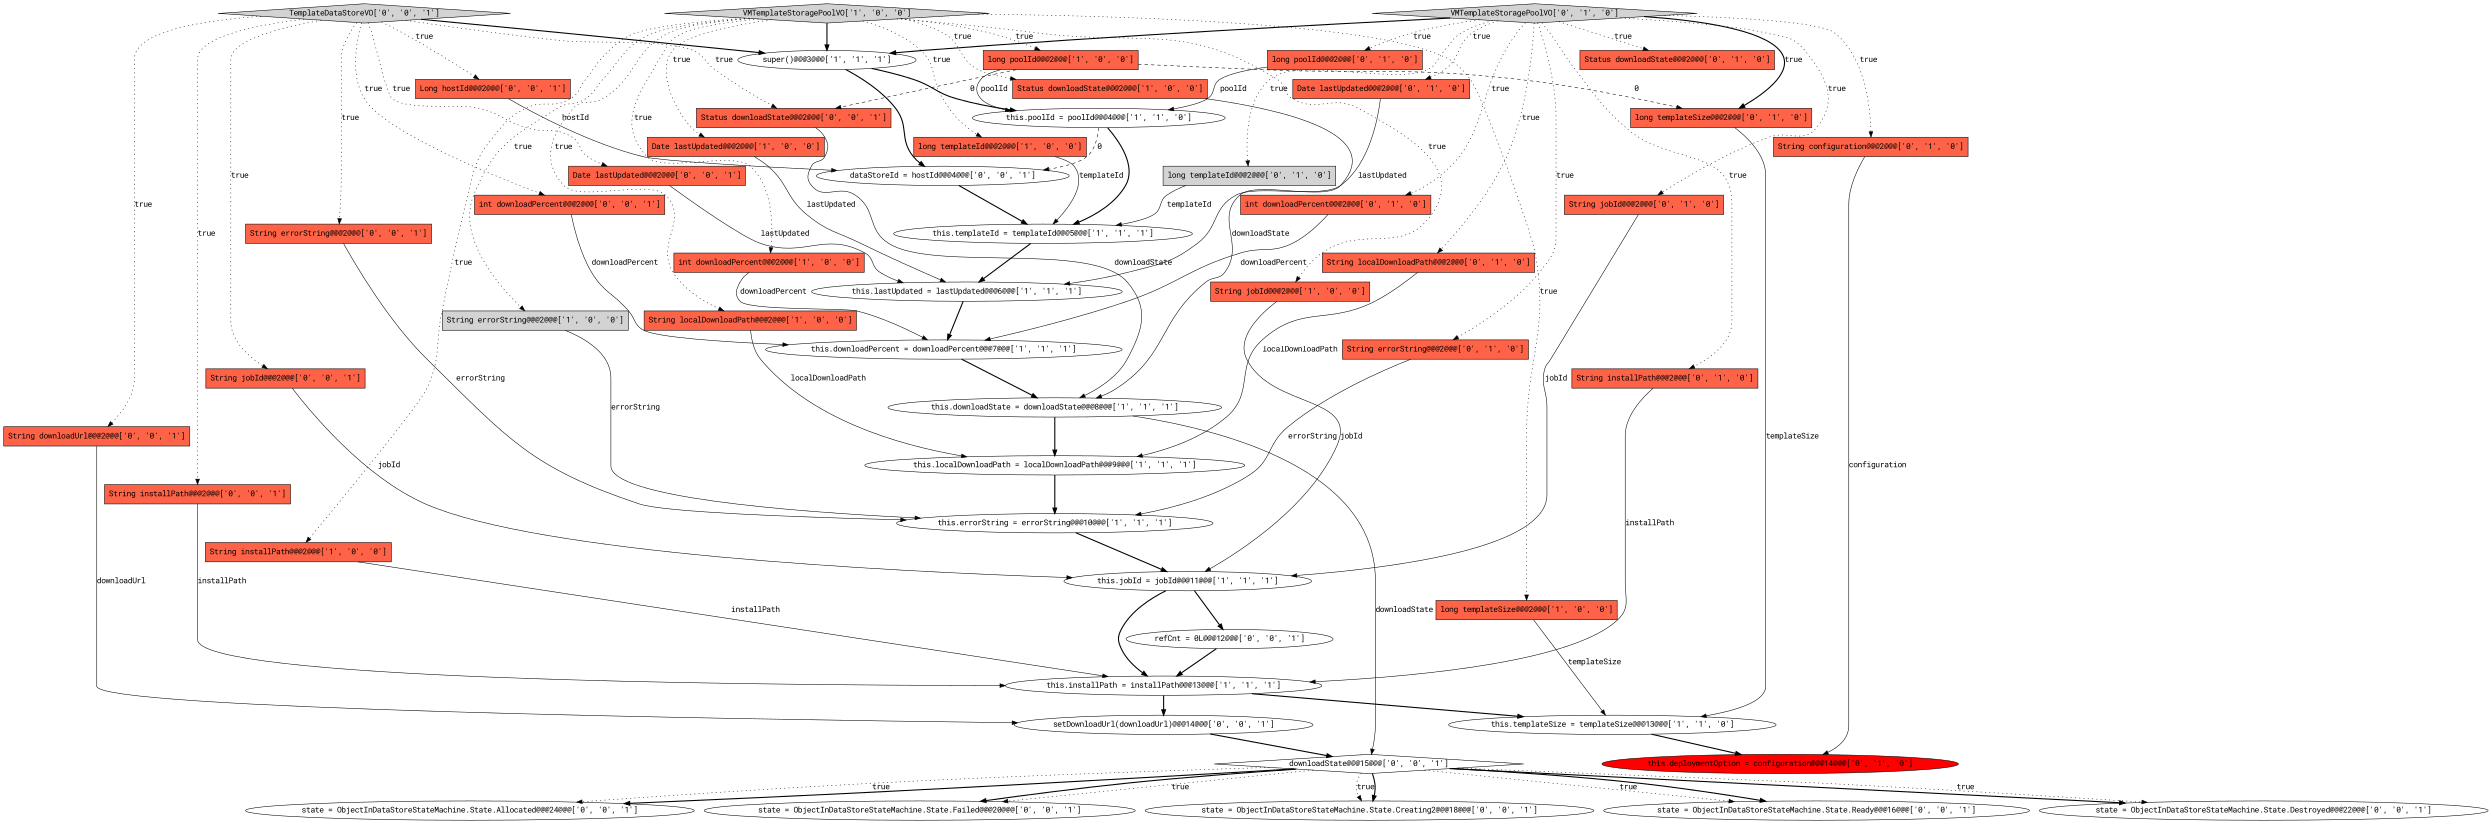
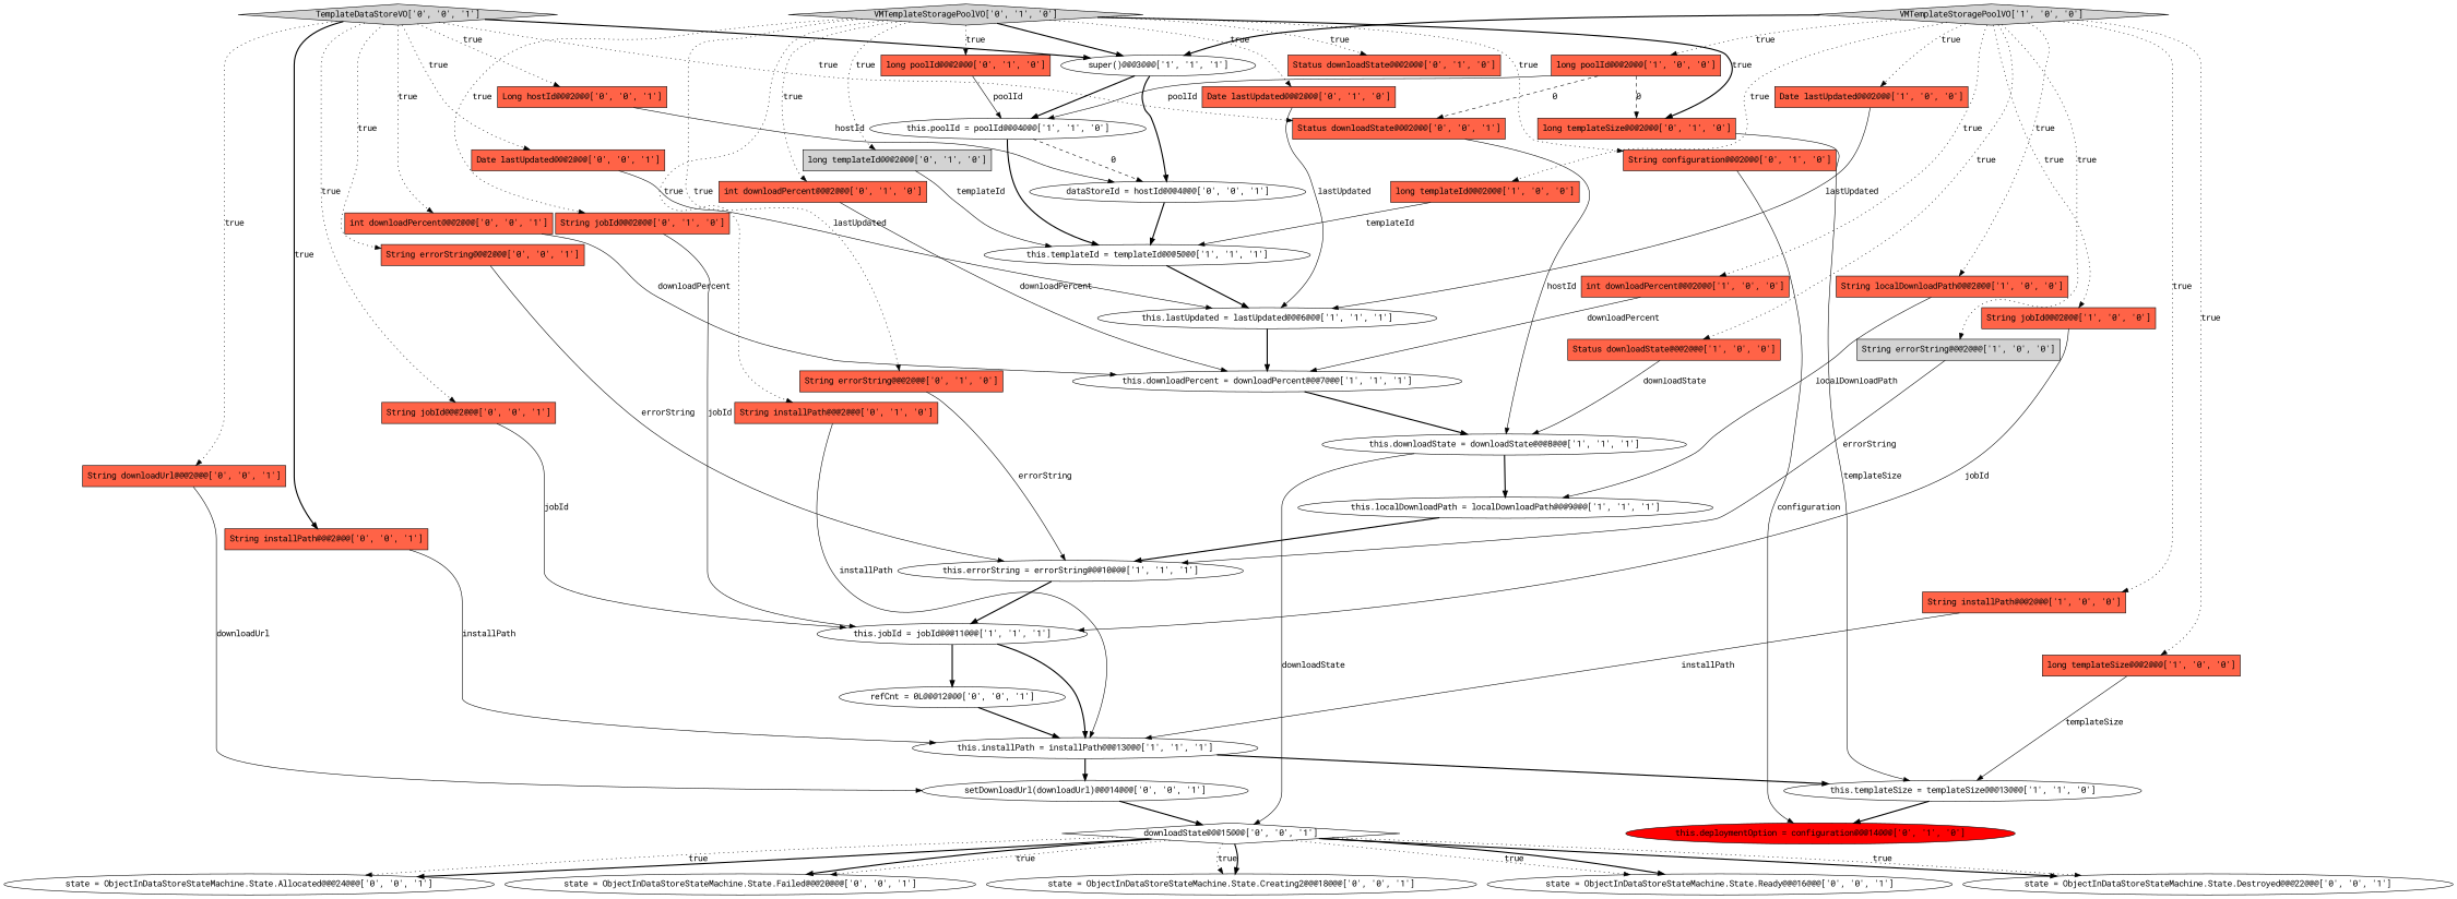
  digraph {
    fontname="Roboto Mono"
    node [fillcolor=tomato fontname="Roboto Mono" shape=box style=filled]
    edge [fontname="Roboto Mono" style=dotted]
    n1 [label="Date lastUpdated@@@2@@@['0', '1', '0']"]
    n2 [fillcolor=white label="this.lastUpdated = lastUpdated@@@6@@@['1', '1', '1']" shape=ellipse]
    n3 [fillcolor=white label="this.downloadPercent = downloadPercent@@@7@@@['1', '1', '1']" shape=ellipse]
    n4 [fillcolor=white label="this.templateId = templateId@@@5@@@['1', '1', '1']" shape=ellipse]
    n5 [label="String jobId@@@2@@@['0', '1', '0']"]
    n6 [fillcolor=white label="this.jobId = jobId@@@11@@@['1', '1', '1']" shape=ellipse]
    n7 [fillcolor=white label="this.installPath = installPath@@@13@@@['1', '1', '1']" shape=ellipse]
    n8 [fillcolor=white label="refCnt = 0L@@@12@@@['0', '0', '1']" shape=ellipse]
    n9 [label="int downloadPercent@@@2@@@['0', '1', '0']"]
    n10 [fillcolor=white label="this.downloadState = downloadState@@@8@@@['1', '1', '1']" shape=ellipse]
    n11 [label="Status downloadState@@@2@@@['1', '0', '0']"]
    n12 [fillcolor=white label="downloadState@@@15@@@['0', '0', '1']" shape=diamond]
    n13 [fillcolor=white label="this.localDownloadPath = localDownloadPath@@@9@@@['1', '1', '1']" shape=ellipse]
    n14 [label="Date lastUpdated@@@2@@@['1', '0', '0']"]
    n15 [label="long poolId@@@2@@@['1', '0', '0']"]
    n16 [label="long templateSize@@@2@@@['0', '1', '0']"]
    n17 [label="Status downloadState@@@2@@@['0', '0', '1']"]
    n18 [fillcolor=white label="this.poolId = poolId@@@4@@@['1', '1', '0']" shape=ellipse]
    n19 [fillcolor=white label="this.templateSize = templateSize@@@13@@@['1', '1', '0']" shape=ellipse]
    n20 [fillcolor=white label="dataStoreId = hostId@@@4@@@['0', '0', '1']" shape=ellipse]
    n21 [fillcolor=white label="state = ObjectInDataStoreStateMachine.State.Allocated@@@24@@@['0', '0', '1']" shape=ellipse]
    n22 [fillcolor=white label="state = ObjectInDataStoreStateMachine.State.Failed@@@20@@@['0', '0', '1']" shape=ellipse]
    n23 [fillcolor=white label="state = ObjectInDataStoreStateMachine.State.Creating2@@@18@@@['0', '0', '1']" shape=ellipse]
    n24 [fillcolor=white label="state = ObjectInDataStoreStateMachine.State.Ready@@@16@@@['0', '0', '1']" shape=ellipse]
    n25 [fillcolor=white label="state = ObjectInDataStoreStateMachine.State.Destroyed@@@22@@@['0', '0', '1']" shape=ellipse]
    n26 [fillcolor=white label="this.errorString = errorString@@@10@@@['1', '1', '1']" shape=ellipse]
    n27 [label="Status downloadState@@@2@@@['0', '1', '0']"]
    n28 [fillcolor=red label="this.deploymentOption = configuration@@@14@@@['0', '1', '0']" shape=ellipse]
    n29 [fillcolor=white label="super()@@@3@@@['1', '1', '1']" shape=ellipse]
    n30 [label="int downloadPercent@@@2@@@['1', '0', '0']"]
    n31 [label="String jobId@@@2@@@['1', '0', '0']"]
    n32 [fillcolor=lightgray label="String errorString@@@2@@@['1', '0', '0']"]
    n33 [label="String installPath@@@2@@@['1', '0', '0']"]
    n34 [fillcolor=white label="setDownloadUrl(downloadUrl)@@@14@@@['0', '0', '1']" shape=ellipse]
    n35 [fillcolor=lightgray label="VMTemplateStoragePoolVO['0', '1', '0']" shape=diamond]
-   n36 [label="String localDownloadPath@@@2@@@['0', '1', '0']"]
    n37 [label="String configuration@@@2@@@['0', '1', '0']"]
    n38 [label="String errorString@@@2@@@['0', '1', '0']"]
    n39 [fillcolor=lightgray label="long templateId@@@2@@@['0', '1', '0']"]
    n40 [label="long poolId@@@2@@@['0', '1', '0']"]
    n41 [label="String installPath@@@2@@@['0', '1', '0']"]
    n42 [label="Long hostId@@@2@@@['0', '0', '1']"]
    n43 [label="String jobId@@@2@@@['0', '0', '1']"]
    n44 [label="String downloadUrl@@@2@@@['0', '0', '1']"]
    n45 [fillcolor=lightgray label="VMTemplateStoragePoolVO['1', '0', '0']" shape=diamond]
    n46 [label="long templateSize@@@2@@@['1', '0', '0']"]
    n47 [label="long templateId@@@2@@@['1', '0', '0']"]
    n48 [label="String localDownloadPath@@@2@@@['1', '0', '0']"]
    n49 [label="int downloadPercent@@@2@@@['0', '0', '1']"]
    n50 [label="String errorString@@@2@@@['0', '0', '1']"]
    n51 [fillcolor=lightgray label="TemplateDataStoreVO['0', '0', '1']" shape=diamond]
    n52 [label="String installPath@@@2@@@['0', '0', '1']"]
    n53 [label="Date lastUpdated@@@2@@@['0', '0', '1']"]
    n1 -> n2 [label=lastUpdated style=solid]
    n2 -> n3 [style=bold]
    n3 -> n10 [style=bold]
    n4 -> n2 [style=bold]
    n5 -> n6 [label=jobId style=solid]
    n6 -> n7 [style=bold]
    n6 -> n8 [style=bold]
    n7 -> n19 [style=bold]
    n7 -> n34 [style=bold]
    n8 -> n7 [style=bold]
    n9 -> n3 [label=downloadPercent style=solid]
    n10 -> n12 [label=downloadState style=solid]
    n10 -> n13 [style=bold]
    n11 -> n10 [label=downloadState style=solid]
    n12 -> n21 [label=true]
    n12 -> n21 [style=bold]
    n12 -> n22 [style=bold]
    n12 -> n22 [label=true]
    n12 -> n23 [label=true]
    n12 -> n23 [style=bold]
    n12 -> n24 [label=true]
    n12 -> n24 [style=bold]
    n12 -> n25 [style=bold]
    n12 -> n25 [label=true]
    n13 -> n26 [style=bold]
    n14 -> n2 [label=lastUpdated style=solid]
    n15 -> n16 [label=0 style=dashed]
    n15 -> n17 [label=0 style=dashed]
    n15 -> n18 [label=poolId style=solid]
    n16 -> n19 [label=templateSize style=solid]
-   n17 -> n10 [label=downloadState style=solid]
+   n17 -> n10 [label=hostId style=solid]
    n18 -> n4 [style=bold]
    n18 -> n20 [label=0 style=dashed]
    n19 -> n28 [style=bold]
    n20 -> n4 [style=bold]
    n26 -> n6 [style=bold]
    n29 -> n18 [style=bold]
    n29 -> n20 [style=bold]
    n30 -> n3 [label=downloadPercent style=solid]
    n31 -> n6 [label=jobId style=solid]
    n32 -> n26 [label=errorString style=solid]
    n33 -> n7 [label=installPath style=solid]
    n34 -> n12 [style=bold]
    n35 -> n1 [label=true]
    n35 -> n5 [label=true]
    n35 -> n9 [label=true]
    n35 -> n16 [label=true style=bold]
    n35 -> n27 [label=true]
    n35 -> n29 [style=bold]
-   n35 -> n36 [label=true]
    n35 -> n37 [label=true]
    n35 -> n38 [label=true]
    n35 -> n39 [label=true]
    n35 -> n40 [label=true]
    n35 -> n41 [label=true]
-   n36 -> n13 [label=localDownloadPath style=solid]
    n37 -> n28 [label=configuration style=solid]
    n38 -> n26 [label=errorString style=solid]
    n39 -> n4 [label=templateId style=solid]
    n40 -> n18 [label=poolId style=solid]
    n41 -> n7 [label=installPath style=solid]
    n42 -> n20 [label=hostId style=solid]
    n43 -> n6 [label=jobId style=solid]
    n44 -> n34 [label=downloadUrl style=solid]
    n45 -> n11 [label=true]
    n45 -> n14 [label=true]
    n45 -> n15 [label=true]
    n45 -> n29 [style=bold]
    n45 -> n30 [label=true]
    n45 -> n31 [label=true]
    n45 -> n32 [label=true]
    n45 -> n33 [label=true]
    n45 -> n46 [label=true]
    n45 -> n47 [label=true]
    n45 -> n48 [label=true]
    n46 -> n19 [label=templateSize style=solid]
    n47 -> n4 [label=templateId style=solid]
    n48 -> n13 [label=localDownloadPath style=solid]
    n49 -> n3 [label=downloadPercent style=solid]
    n50 -> n26 [label=errorString style=solid]
    n51 -> n17 [label=true]
    n51 -> n29 [style=bold]
    n51 -> n42 [label=true]
    n51 -> n43 [label=true]
    n51 -> n44 [label=true]
    n51 -> n49 [label=true]
    n51 -> n50 [label=true]
-   n51 -> n52 [label=true]
+   n51 -> n52 [label=true style=bold]
    n51 -> n53 [label=true]
    n52 -> n7 [label=installPath style=solid]
    n53 -> n2 [label=lastUpdated style=solid]
  }
